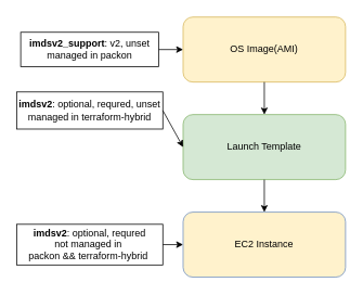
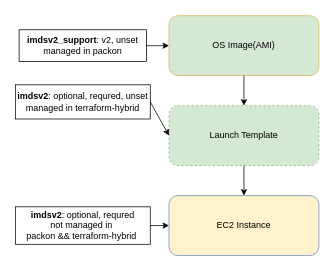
  <mxCell id="0" />
  <mxCell id="1" parent="0" />
- <mxCell id="2" value="OS Image(AMI)" style="rounded=1;whiteSpace=wrap;html=1;fillColor=#fff2cc;strokeColor=#d6b656;" vertex="1" parent="1"><mxGeometry x="225" y="20" width="200" height="80" as="geometry" /></mxCell>
- <mxCell id="3" value="Launch Template" style="rounded=1;whiteSpace=wrap;html=1;fillColor=#d5e8d4;strokeColor=#82b366;" vertex="1" parent="1"><mxGeometry x="225" y="140" width="200" height="80" as="geometry" /></mxCell>
+ <mxCell id="2" value="OS Image(AMI)" style="rounded=1;whiteSpace=wrap;html=1;fillColor=#d5e8d4;strokeColor=#d6b656;" vertex="1" parent="1"><mxGeometry x="225" y="20" width="200" height="80" as="geometry" /></mxCell>
+ <mxCell id="3" value="Launch Template" style="rounded=1;whiteSpace=wrap;html=1;fillColor=#d5e8d4;strokeColor=#82b366;dashed=1;" vertex="1" parent="1"><mxGeometry x="225" y="140" width="200" height="80" as="geometry" /></mxCell>
  <mxCell id="4" value="EC2 Instance" style="rounded=1;whiteSpace=wrap;html=1;fillColor=#fff2cc;strokeColor=#6c8ebf;" vertex="1" parent="1"><mxGeometry x="225" y="260" width="200" height="80" as="geometry" /></mxCell>
  <mxCell id="5" value="" style="endArrow=classic;html=1;rounded=0;exitX=0.5;exitY=1;exitDx=0;exitDy=0;entryX=0.5;entryY=0;entryDx=0;entryDy=0;" edge="1" parent="1" source="2" target="3"><mxGeometry width="50" height="50" relative="1" as="geometry"><mxPoint x="385" y="290" as="sourcePoint" /><mxPoint x="435" y="240" as="targetPoint" /></mxGeometry></mxCell>
  <mxCell id="6" value="" style="endArrow=classic;html=1;rounded=0;exitX=0.5;exitY=1;exitDx=0;exitDy=0;entryX=0.5;entryY=0;entryDx=0;entryDy=0;" edge="1" parent="1" source="3" target="4"><mxGeometry width="50" height="50" relative="1" as="geometry"><mxPoint x="335" y="110" as="sourcePoint" /><mxPoint x="335" y="150" as="targetPoint" /></mxGeometry></mxCell>
  <mxCell id="7" value="&lt;b&gt;imdsv2_support&lt;/b&gt;: v2, unset&lt;div&gt;managed in packon&lt;/div&gt;" style="text;html=1;align=center;verticalAlign=middle;whiteSpace=wrap;rounded=0;fillColor=none;strokeColor=default;" vertex="1" parent="1"><mxGeometry x="25" y="38.75" width="170" height="42.5" as="geometry" /></mxCell>
  <mxCell id="8" value="&lt;b&gt;imdsv2&lt;/b&gt;: optional, requred, unset&lt;div&gt;managed in terraform-hybrid&lt;/div&gt;" style="text;html=1;align=center;verticalAlign=middle;whiteSpace=wrap;rounded=0;fillColor=none;strokeColor=default;" vertex="1" parent="1"><mxGeometry x="20" y="112.18" width="180" height="45.63" as="geometry" /></mxCell>
  <mxCell id="9" value="&lt;b&gt;imdsv2&lt;/b&gt;: optional, requred&lt;div&gt;not managed in&amp;nbsp;&lt;/div&gt;&lt;div&gt;packon &amp;amp;&amp;amp; terraform-hybrid&amp;nbsp;&lt;/div&gt;" style="text;html=1;align=center;verticalAlign=middle;whiteSpace=wrap;rounded=0;fillColor=none;strokeColor=default;" vertex="1" parent="1"><mxGeometry x="20" y="275" width="180" height="50" as="geometry" /></mxCell>
  <mxCell id="10" value="" style="endArrow=classic;html=1;rounded=0;exitX=1;exitY=0.5;exitDx=0;exitDy=0;entryX=0;entryY=0.5;entryDx=0;entryDy=0;" edge="1" parent="1" source="7" target="2"><mxGeometry width="50" height="50" relative="1" as="geometry"><mxPoint x="385" y="290" as="sourcePoint" /><mxPoint x="435" y="240" as="targetPoint" /></mxGeometry></mxCell>
  <mxCell id="11" value="" style="endArrow=classic;html=1;rounded=0;exitX=1;exitY=0.5;exitDx=0;exitDy=0;entryX=0;entryY=0.5;entryDx=0;entryDy=0;" edge="1" parent="1" source="8" target="3"><mxGeometry width="50" height="50" relative="1" as="geometry"><mxPoint x="385" y="290" as="sourcePoint" /><mxPoint x="435" y="240" as="targetPoint" /></mxGeometry></mxCell>
  <mxCell id="12" value="" style="endArrow=classic;html=1;rounded=0;exitX=1;exitY=0.5;exitDx=0;exitDy=0;entryX=0;entryY=0.5;entryDx=0;entryDy=0;" edge="1" parent="1" source="9" target="4"><mxGeometry width="50" height="50" relative="1" as="geometry"><mxPoint x="205" y="70" as="sourcePoint" /><mxPoint x="235" y="70" as="targetPoint" /></mxGeometry></mxCell>
